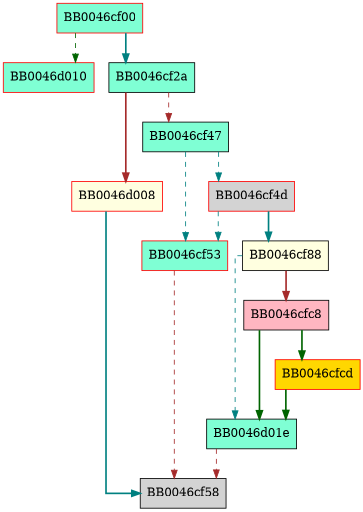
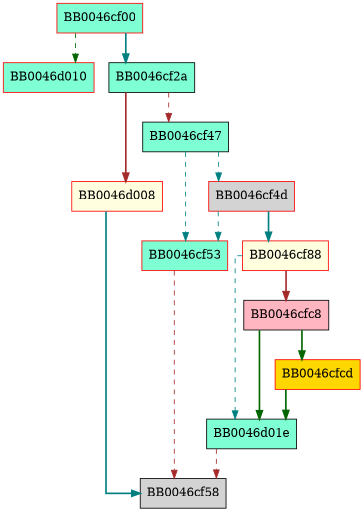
  digraph {
    splines=ortho
    node [color=red fillcolor=aquamarine shape=box style=filled]
    edge [color=teal style=dashed]
    BB0046cf00
    BB0046d010
    BB0046cf2a [color=black]
    BB0046d008 [fillcolor=lightyellow]
    BB0046cf47 [color=black]
    BB0046cf58 [color=black fillcolor=lightgrey]
    BB0046cf53
    BB0046cf4d [fillcolor=lightgrey]
-   BB0046cf88 [color=black fillcolor=lightyellow]
+   BB0046cf88 [fillcolor=lightyellow]
    BB0046d01e [color=black]
    BB0046cfc8 [color=black fillcolor=lightpink]
    BB0046cfcd [fillcolor=gold]
    BB0046cf00 -> BB0046d010 [color=darkgreen]
    BB0046cf00 -> BB0046cf2a [style=bold]
    BB0046cf2a -> BB0046d008 [color=brown style=bold]
    BB0046cf2a -> BB0046cf47 [color=brown]
    BB0046d008 -> BB0046cf58 [style=bold]
    BB0046cf47 -> BB0046cf53
    BB0046cf47 -> BB0046cf4d
    BB0046cf53 -> BB0046cf58 [color=brown]
    BB0046cf4d -> BB0046cf53
    BB0046cf4d -> BB0046cf88 [style=bold]
    BB0046cf88 -> BB0046d01e
    BB0046cf88 -> BB0046cfc8 [color=brown style=bold]
    BB0046d01e -> BB0046cf58 [color=brown]
    BB0046cfc8 -> BB0046d01e [color=darkgreen style=bold]
    BB0046cfc8 -> BB0046cfcd [color=darkgreen style=bold]
    BB0046cfcd -> BB0046d01e [color=darkgreen style=bold]
  }
